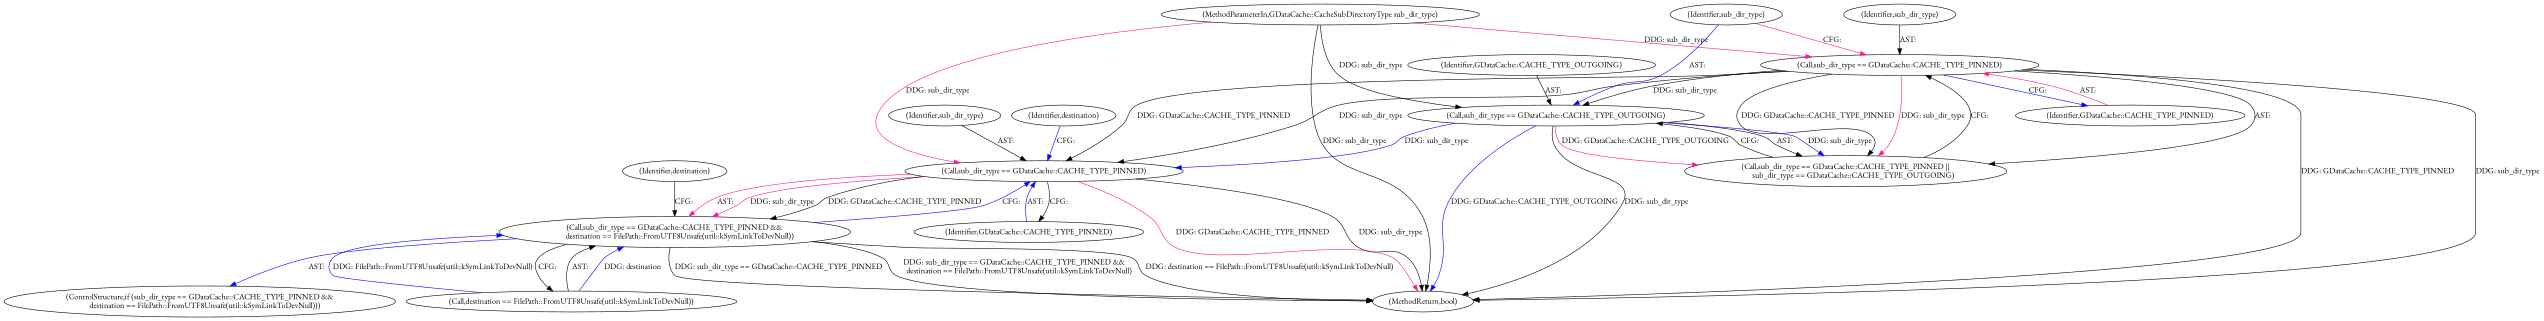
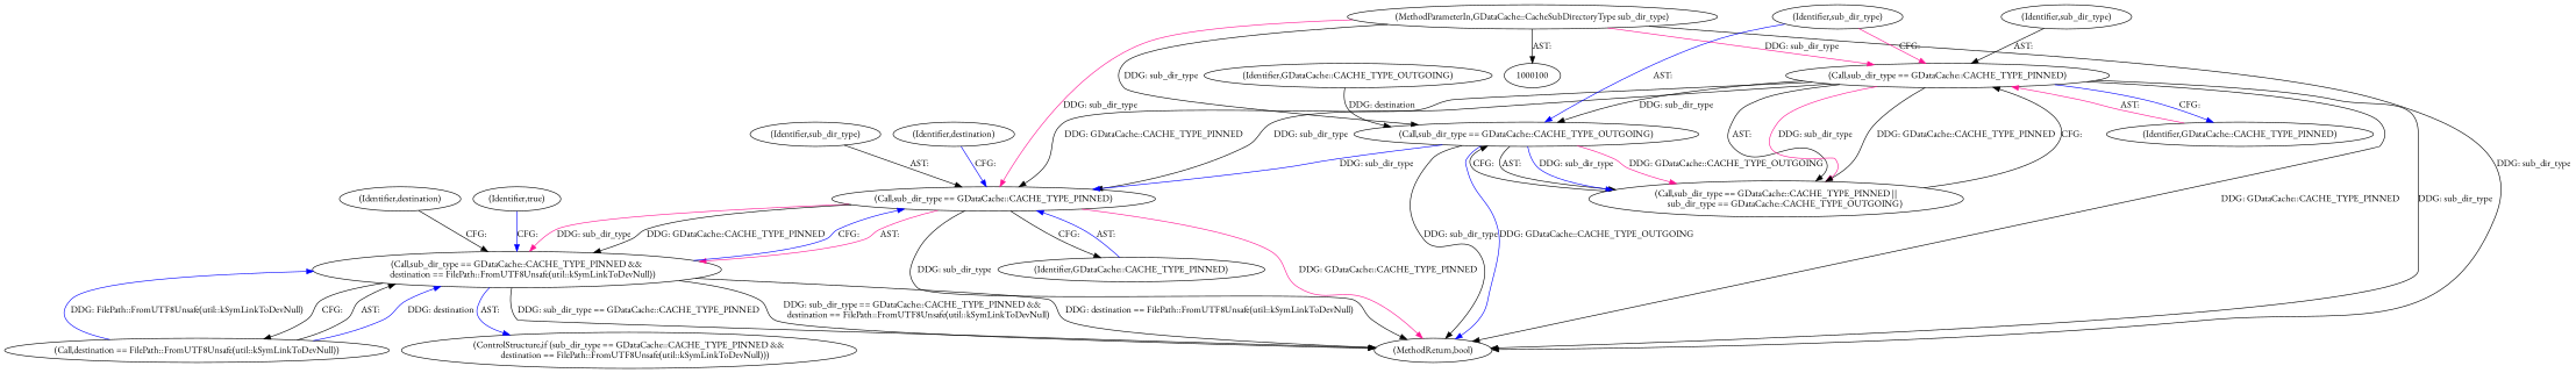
  digraph {
    fontname="EB Garamond"
    node [fontname="EB Garamond"]
    edge [color=black fontname="EB Garamond"]
    n1 [label="(Call,sub_dir_type == GDataCache::CACHE_TYPE_PINNED)"]
    n2 [label="(Call,sub_dir_type == GDataCache::CACHE_TYPE_PINNED &&\n      destination == FilePath::FromUTF8Unsafe(util::kSymLinkToDevNull))"]
    n3 [label="(Identifier,GDataCache::CACHE_TYPE_PINNED)"]
    n4 [label="(MethodReturn,bool)"]
    n5 [label="(ControlStructure,if (sub_dir_type == GDataCache::CACHE_TYPE_PINNED &&\n      destination == FilePath::FromUTF8Unsafe(util::kSymLinkToDevNull)))"]
    n6 [label="(Call,destination == FilePath::FromUTF8Unsafe(util::kSymLinkToDevNull))"]
    n7 [label="(Call,sub_dir_type == GDataCache::CACHE_TYPE_PINNED)"]
    n8 [label="(Call,sub_dir_type == GDataCache::CACHE_TYPE_OUTGOING)"]
    n9 [label="(Call,sub_dir_type == GDataCache::CACHE_TYPE_PINNED ||\n         sub_dir_type == GDataCache::CACHE_TYPE_OUTGOING)"]
    n10 [label="(Identifier,GDataCache::CACHE_TYPE_PINNED)"]
    n11 [label="(MethodParameterIn,GDataCache::CacheSubDirectoryType sub_dir_type)"]
+   1000100
    n13 [label="(Identifier,GDataCache::CACHE_TYPE_OUTGOING)"]
    n14 [label="(Identifier,sub_dir_type)"]
+   n15 [label="(Identifier,true)"]
    n16 [label="(Identifier,destination)"]
    n17 [label="(Identifier,destination)"]
    n18 [label="(Identifier,sub_dir_type)"]
    n19 [label="(Identifier,sub_dir_type)"]
    n1 -> n2 [color=deeppink label="AST: "]
    n1 -> n2 [color=deeppink label="DDG: sub_dir_type"]
    n1 -> n2 [label="DDG: GDataCache::CACHE_TYPE_PINNED"]
    n1 -> n3 [label="CFG: "]
    n1 -> n4 [label="DDG: sub_dir_type"]
    n1 -> n4 [color=deeppink label="DDG: GDataCache::CACHE_TYPE_PINNED"]
    n2 -> n1 [color=blue label="CFG: "]
    n2 -> n4 [label="DDG: sub_dir_type == GDataCache::CACHE_TYPE_PINNED"]
    n2 -> n4 [label="DDG: sub_dir_type == GDataCache::CACHE_TYPE_PINNED &&\n      destination == FilePath::FromUTF8Unsafe(util::kSymLinkToDevNull)"]
    n2 -> n4 [label="DDG: destination == FilePath::FromUTF8Unsafe(util::kSymLinkToDevNull)"]
    n2 -> n5 [color=blue label="AST: "]
    n2 -> n6 [label="CFG: "]
    n3 -> n1 [color=blue label="AST: "]
    n6 -> n2 [label="AST: "]
    n6 -> n2 [color=blue label="DDG: destination"]
    n6 -> n2 [color=blue label="DDG: FilePath::FromUTF8Unsafe(util::kSymLinkToDevNull)"]
    n7 -> n1 [label="DDG: sub_dir_type"]
    n7 -> n1 [label="DDG: GDataCache::CACHE_TYPE_PINNED"]
    n7 -> n4 [label="DDG: GDataCache::CACHE_TYPE_PINNED"]
    n7 -> n4 [label="DDG: sub_dir_type"]
    n7 -> n8 [label="DDG: sub_dir_type"]
    n7 -> n9 [label="AST: "]
    n7 -> n9 [color=deeppink label="DDG: sub_dir_type"]
    n7 -> n9 [label="DDG: GDataCache::CACHE_TYPE_PINNED"]
    n7 -> n10 [color=blue label="CFG: "]
    n8 -> n1 [color=blue label="DDG: sub_dir_type"]
    n8 -> n4 [label="DDG: sub_dir_type"]
    n8 -> n4 [color=blue label="DDG: GDataCache::CACHE_TYPE_OUTGOING"]
    n8 -> n9 [label="AST: "]
    n8 -> n9 [color=blue label="DDG: sub_dir_type"]
    n8 -> n9 [color=deeppink label="DDG: GDataCache::CACHE_TYPE_OUTGOING"]
    n9 -> n7 [label="CFG: "]
    n9 -> n8 [label="CFG: "]
    n10 -> n7 [color=deeppink label="AST: "]
    n11 -> n1 [color=deeppink label="DDG: sub_dir_type"]
    n11 -> n4 [label="DDG: sub_dir_type"]
    n11 -> n7 [color=deeppink label="DDG: sub_dir_type"]
    n11 -> n8 [label="DDG: sub_dir_type"]
-   n13 -> n8 [label="AST: "]
+   n11 -> 1000100 [label="AST: "]
+   n13 -> n8 [label="DDG: destination"]
    n14 -> n1 [label="AST: "]
+   n15 -> n2 [color=blue label="CFG: "]
    n16 -> n2 [label="CFG: "]
    n17 -> n1 [color=blue label="CFG: "]
    n18 -> n7 [label="AST: "]
    n19 -> n7 [color=deeppink label="CFG: "]
    n19 -> n8 [color=blue label="AST: "]
  }
